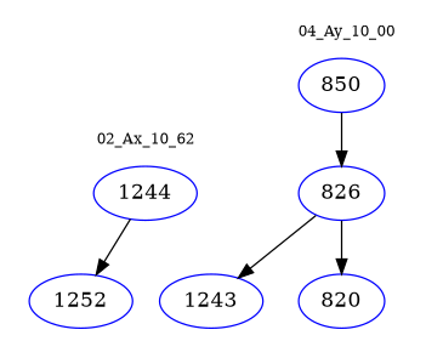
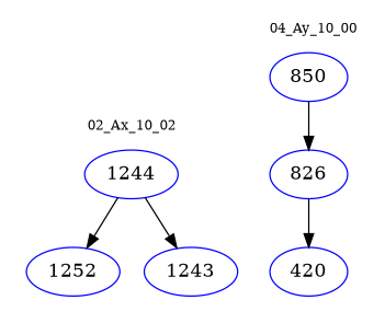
  digraph {
    node [color=blue]
    edge [color=black]
    n1 [label=826]
-   n2 [label=820]
+   n2 [label=420]
    n3 [label=850]
    n4 [label=1244]
    n5 [label=1243]
    n6 [label=1252]
    subgraph cluster_1 {
      color=white
      fontsize=10
      label="04_Ay_10_00"
      n1
      n2
      n3
    }
    subgraph cluster_2 {
      color=white
      fontsize=10
-     label="02_Ax_10_62"
+     label="02_Ax_10_02"
      n4
      n5
      n6
    }
    n1 -> n2
    n3 -> n1
-   n1 -> n5
+   n4 -> n5
    n4 -> n6
  }
